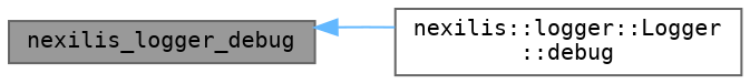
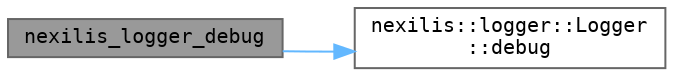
  digraph {
    rankdir=LR
    fontname="DejaVu Sans Mono"
    node [fontname="DejaVu Sans Mono" fontsize=10 shape=box style=filled]
    n1 [color=gray40 fillcolor=grey60 fontcolor=black height=0.2 label=nexilis_logger_debug width=0.4]
    n2 [color=grey40 fillcolor=white height=0.2 label="nexilis::logger::Logger\l::debug" width=0.4]
-   n2 -> n1 [color=steelblue1 fontname="DejaVu Sans Mono" fontsize=10 labelfontname=Helvetica labelfontsize=10 style=solid]
+   n1 -> n2 [color=steelblue1 fontname="DejaVu Sans Mono" fontsize=10 labelfontname=Helvetica labelfontsize=10 style=solid]
  }
